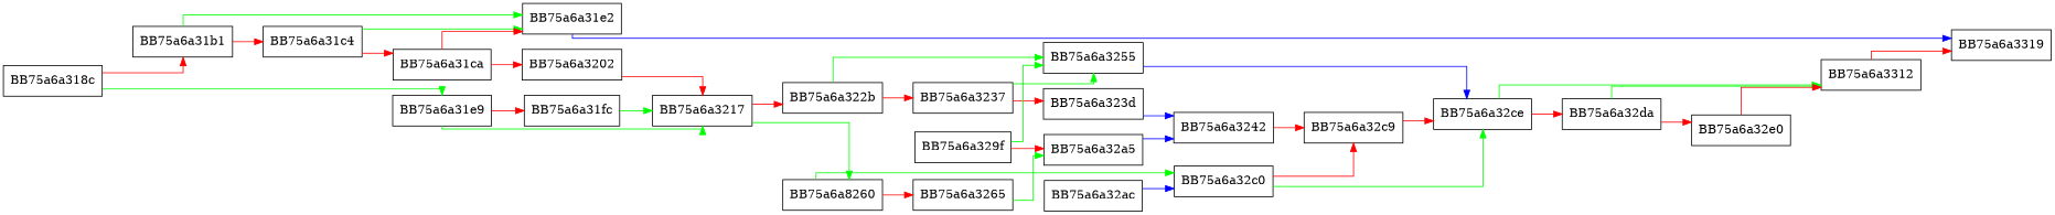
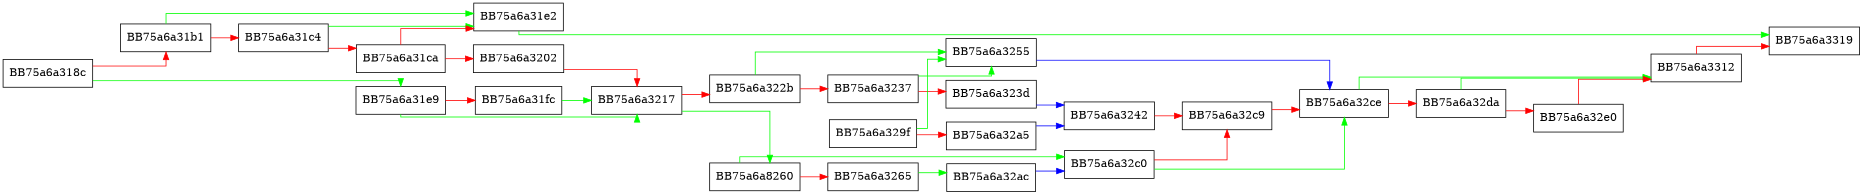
  digraph {
    rankdir=LR
    splines=ortho
    node [shape=box]
    edge [color=red]
    BB75a6a318c
    BB75a6a31e9
    BB75a6a31b1
    BB75a6a3217
    BB75a6a31fc
    BB75a6a31e2
    BB75a6a31c4
    n8 [label=BB75a6a8260]
    BB75a6a322b
    BB75a6a3319
    BB75a6a31ca
    BB75a6a3202
    BB75a6a32c0
    BB75a6a3265
    BB75a6a3255
    BB75a6a3237
    BB75a6a32ce
    BB75a6a32c9
    BB75a6a32ac
    BB75a6a323d
    BB75a6a3312
    BB75a6a32da
    BB75a6a3242
    BB75a6a32e0
    BB75a6a329f
    BB75a6a32a5
    BB75a6a318c -> BB75a6a31e9 [color=green]
    BB75a6a318c -> BB75a6a31b1
    BB75a6a31e9 -> BB75a6a3217 [color=green]
    BB75a6a31e9 -> BB75a6a31fc
    BB75a6a31b1 -> BB75a6a31e2 [color=green]
    BB75a6a31b1 -> BB75a6a31c4
    BB75a6a3217 -> n8 [color=green]
    BB75a6a3217 -> BB75a6a322b
    BB75a6a31fc -> BB75a6a3217 [color=green]
-   BB75a6a31e2 -> BB75a6a3319 [color=blue]
+   BB75a6a31e2 -> BB75a6a3319 [color=green]
    BB75a6a31c4 -> BB75a6a31e2 [color=green]
    BB75a6a31c4 -> BB75a6a31ca
    n8 -> BB75a6a32c0 [color=green]
    n8 -> BB75a6a3265
    BB75a6a322b -> BB75a6a3255 [color=green]
    BB75a6a322b -> BB75a6a3237
    BB75a6a31ca -> BB75a6a31e2
    BB75a6a31ca -> BB75a6a3202
    BB75a6a3202 -> BB75a6a3217
    BB75a6a32c0 -> BB75a6a32ce [color=green]
    BB75a6a32c0 -> BB75a6a32c9
-   BB75a6a3265 -> BB75a6a32a5 [color=green]
+   BB75a6a3265 -> BB75a6a32ac [color=green]
    BB75a6a3255 -> BB75a6a32ce [color=blue]
    BB75a6a3237 -> BB75a6a3255 [color=green]
    BB75a6a3237 -> BB75a6a323d
    BB75a6a32ce -> BB75a6a3312 [color=green]
    BB75a6a32ce -> BB75a6a32da
    BB75a6a32c9 -> BB75a6a32ce
    BB75a6a32ac -> BB75a6a32c0 [color=blue]
    BB75a6a323d -> BB75a6a3242 [color=blue]
    BB75a6a3312 -> BB75a6a3319
    BB75a6a32da -> BB75a6a3312 [color=green]
    BB75a6a32da -> BB75a6a32e0
    BB75a6a3242 -> BB75a6a32c9
    BB75a6a32e0 -> BB75a6a3312
    BB75a6a329f -> BB75a6a3255 [color=green]
    BB75a6a329f -> BB75a6a32a5
    BB75a6a32a5 -> BB75a6a3242 [color=blue]
  }
